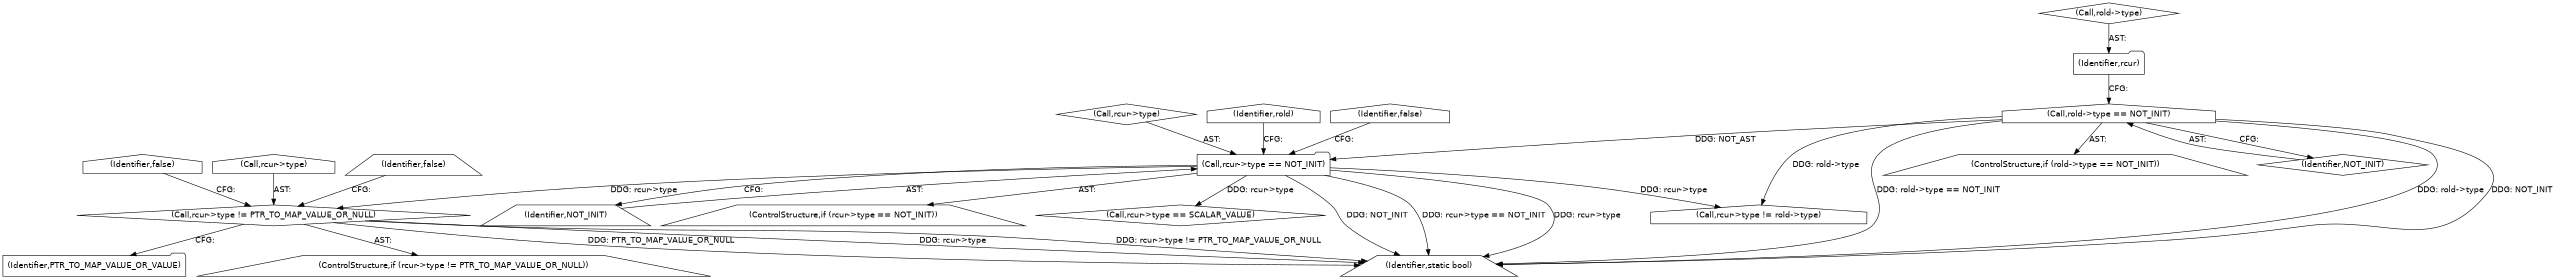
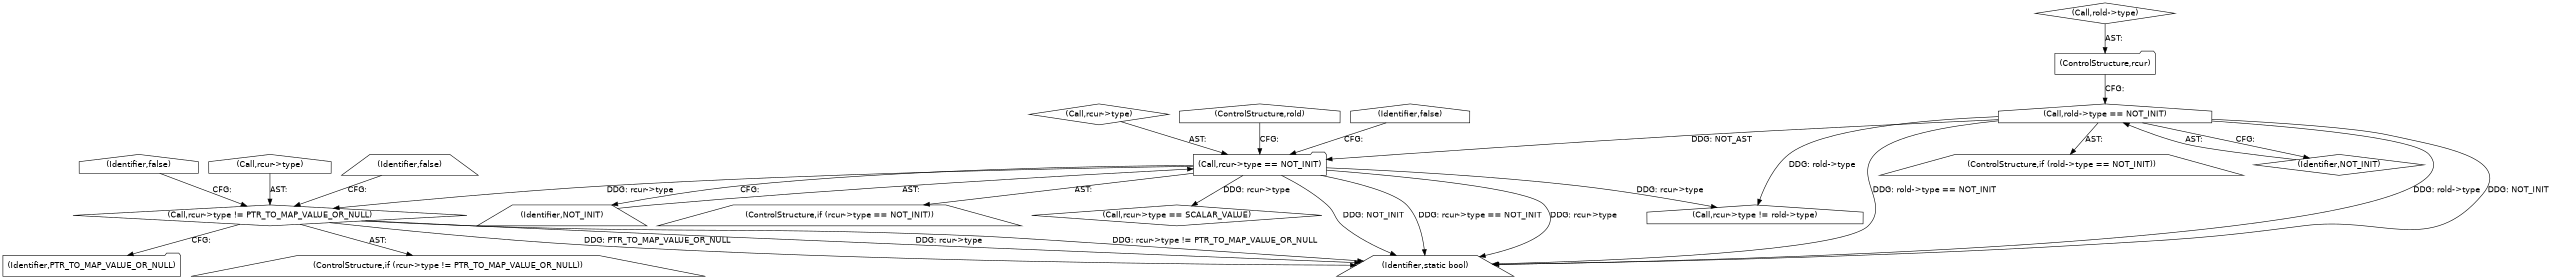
  digraph {
    fontname="DejaVu Sans"
    node [fontname="DejaVu Sans" shape=trapezium]
    edge [fontname="DejaVu Sans"]
    n1 [label="(Call,rcur->type != PTR_TO_MAP_VALUE_OR_NULL)" shape=diamond]
    n2 [label="(Identifier,static bool)"]
-   n3 [label="(Identifier,PTR_TO_MAP_VALUE_OR_VALUE)" shape=folder]
+   n3 [label="(Identifier,PTR_TO_MAP_VALUE_OR_NULL)" shape=folder]
    n4 [label="(ControlStructure,if (rcur->type != PTR_TO_MAP_VALUE_OR_NULL))"]
    n5 [label="(Call,rcur->type == NOT_INIT)" shape=folder]
    n6 [label="(Identifier,NOT_INIT)"]
    n7 [label="(ControlStructure,if (rcur->type == NOT_INIT))"]
    n8 [label="(Call,rcur->type == SCALAR_VALUE)" shape=diamond]
    n9 [label="(Call,rcur->type != rold->type)" shape=house]
    n10 [label="(Call,rold->type == NOT_INIT)" shape=house]
    n11 [label="(ControlStructure,if (rold->type == NOT_INIT))"]
    n12 [label="(Identifier,NOT_INIT)" shape=diamond]
    n13 [label="(Identifier,false)" shape=house]
-   n14 [label="(Identifier,rcur)" shape=folder]
+   n14 [label="(ControlStructure,rcur)" shape=folder]
    n15 [label="(Call,rcur->type)" shape=diamond]
    n16 [label="(Call,rcur->type)" shape=house]
-   n17 [label="(Identifier,rold)" shape=house]
+   n17 [label="(ControlStructure,rold)" shape=house]
    n18 [label="(Identifier,false)"]
    n19 [label="(Call,rold->type)" shape=diamond]
    n20 [label="(Identifier,false)" shape=house]
    n1 -> n2 [label="DDG: rcur->type"]
    n1 -> n2 [label="DDG: rcur->type != PTR_TO_MAP_VALUE_OR_NULL"]
    n1 -> n2 [label="DDG: PTR_TO_MAP_VALUE_OR_NULL"]
    n1 -> n3 [label="CFG: "]
    n1 -> n4 [label="AST: "]
    n5 -> n1 [label="DDG: rcur->type"]
    n5 -> n2 [label="DDG: rcur->type == NOT_INIT"]
    n5 -> n2 [label="DDG: rcur->type"]
    n5 -> n2 [label="DDG: NOT_INIT"]
    n5 -> n6 [label="CFG: "]
    n5 -> n7 [label="AST: "]
    n5 -> n8 [label="DDG: rcur->type"]
    n5 -> n9 [label="DDG: rcur->type"]
    n6 -> n5 [label="AST: "]
    n10 -> n2 [label="DDG: rold->type"]
    n10 -> n2 [label="DDG: NOT_INIT"]
    n10 -> n2 [label="DDG: rold->type == NOT_INIT"]
    n10 -> n5 [label="DDG: NOT_AST"]
    n10 -> n9 [label="DDG: rold->type"]
    n10 -> n11 [label="AST: "]
    n10 -> n12 [label="CFG: "]
    n12 -> n10 [label="AST: "]
    n13 -> n1 [label="CFG: "]
    n14 -> n10 [label="CFG: "]
    n15 -> n5 [label="AST: "]
    n16 -> n1 [label="AST: "]
    n17 -> n5 [label="CFG: "]
    n18 -> n1 [label="CFG: "]
    n19 -> n14 [label="AST: "]
    n20 -> n5 [label="CFG: "]
  }
